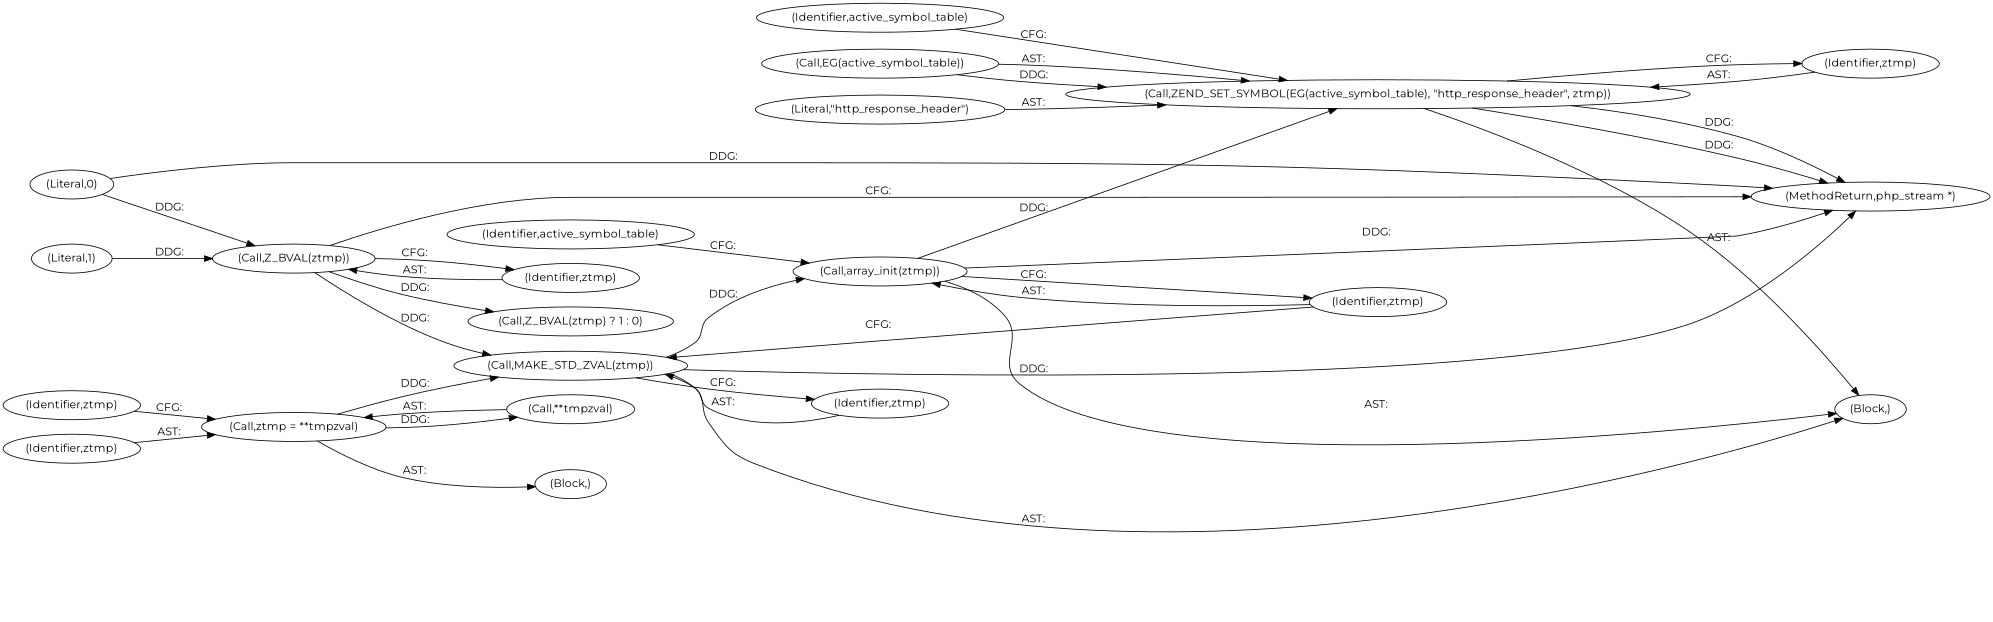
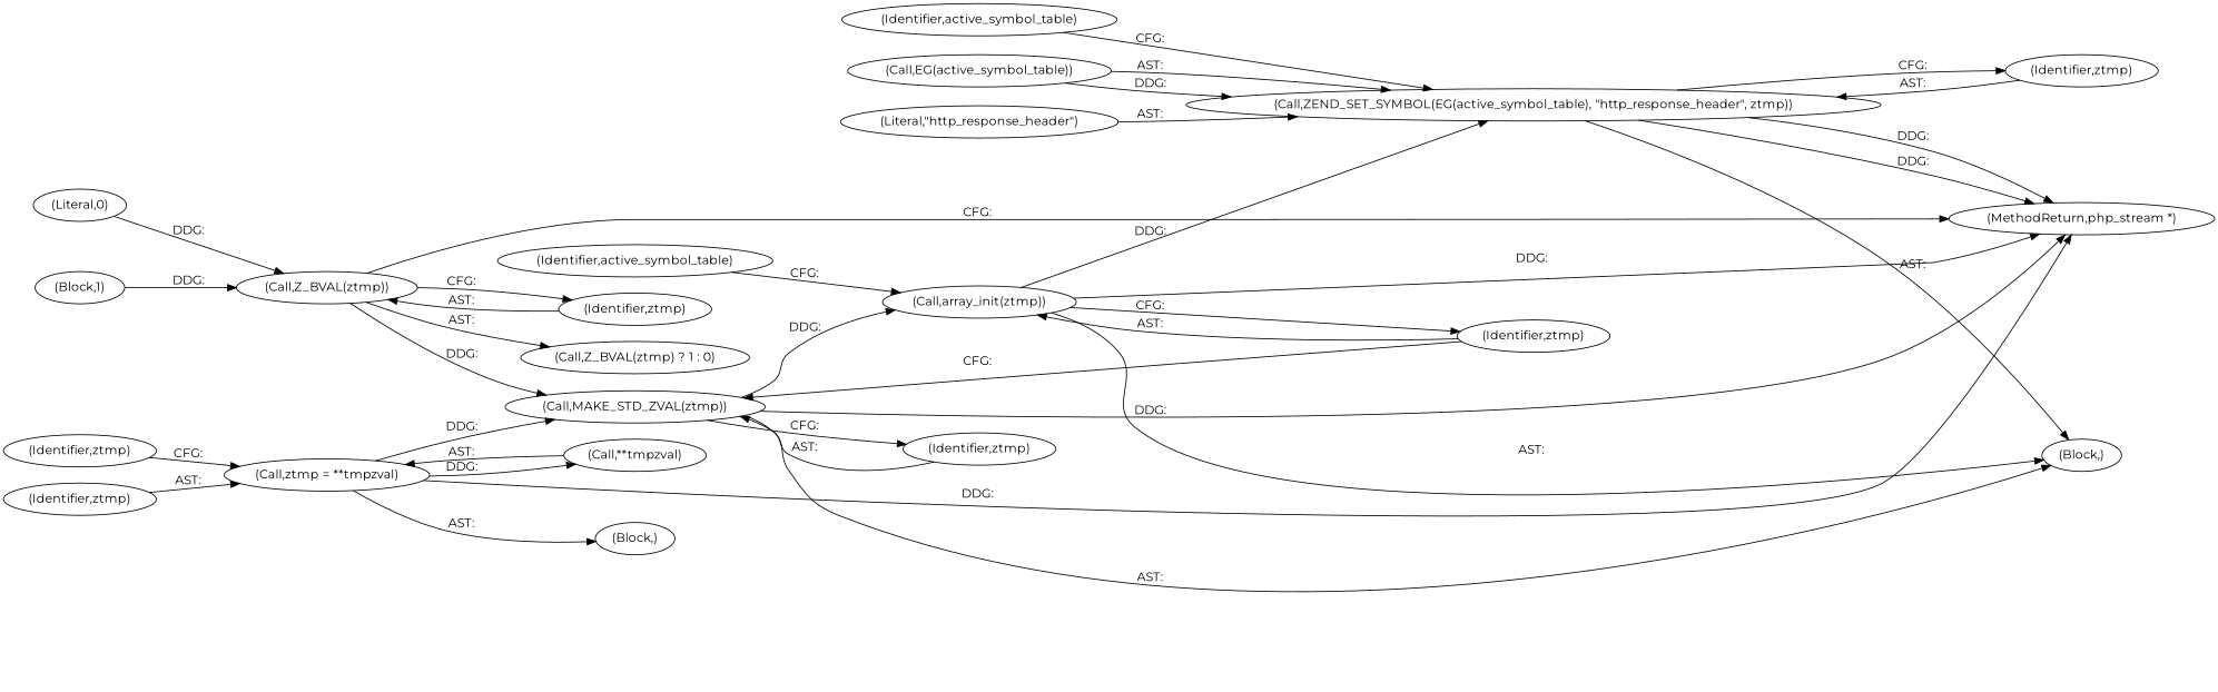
  digraph {
    fontname=Montserrat
    rankdir=LR
    node [fontname=Montserrat]
    edge [fontname=Montserrat]
    n1 [label="(Call,MAKE_STD_ZVAL(ztmp))"]
    n2 [label="(Call,array_init(ztmp))"]
    n3 [label="(Block,)"]
    n4 [label="(MethodReturn,php_stream *)"]
    n5 [label="(Identifier,ztmp)"]
    n6 [label="(Call,ZEND_SET_SYMBOL(EG(active_symbol_table), \"http_response_header\", ztmp))"]
    n7 [label="(Identifier,ztmp)"]
    n8 [label="(Call,Z_BVAL(ztmp))"]
    n9 [label="(Call,Z_BVAL(ztmp) ? 1 : 0)"]
    n10 [label="(Identifier,ztmp)"]
    n11 [label="(Call,ztmp = **tmpzval)"]
    n12 [label="(Call,**tmpzval)"]
    n13 [label="(Block,)"]
    n14 [label="(Identifier,ztmp)"]
-   n15 [label="(Literal,1)"]
+   n15 [label="(Block,1)"]
    n16 [label="(Identifier,ztmp)"]
    n17 [label="(Identifier,active_symbol_table)"]
    n18 [label="(Literal,0)"]
    n19 [label="(Call,EG(active_symbol_table))"]
    n20 [label="(Identifier,ztmp)"]
    n21 [label="(Identifier,active_symbol_table)"]
    n22 [label="(Literal,\"http_response_header\")"]
    n1 -> n2 [label="DDG: "]
    n1 -> n3 [label="AST: "]
    n1 -> n4 [label="DDG: "]
    n1 -> n5 [label="CFG: "]
    n2 -> n3 [label="AST: "]
    n2 -> n4 [label="DDG: "]
    n2 -> n6 [label="DDG: "]
    n2 -> n7 [label="CFG: "]
    n5 -> n1 [label="AST: "]
    n6 -> n3 [label="AST: "]
    n6 -> n4 [label="DDG: "]
    n6 -> n4 [label="DDG: "]
    n6 -> n14 [label="CFG: "]
    n7 -> n1 [label="CFG: "]
    n7 -> n2 [label="AST: "]
    n8 -> n1 [label="DDG: "]
    n8 -> n4 [label="CFG: "]
-   n8 -> n9 [label="DDG: "]
+   n8 -> n9 [label="AST: "]
    n8 -> n10 [label="CFG: "]
    n10 -> n8 [label="AST: "]
    n11 -> n1 [label="DDG: "]
-   n18 -> n4 [label="DDG: "]
+   n11 -> n4 [label="DDG: "]
    n11 -> n12 [label="DDG: "]
    n11 -> n13 [label="AST: "]
    n12 -> n11 [label="AST: "]
    n14 -> n6 [label="AST: "]
    n15 -> n8 [label="DDG: "]
    n16 -> n11 [label="AST: "]
    n17 -> n6 [label="CFG: "]
    n18 -> n8 [label="DDG: "]
    n19 -> n6 [label="AST: "]
    n19 -> n6 [label="DDG: "]
    n20 -> n11 [label="CFG: "]
    n21 -> n2 [label="CFG: "]
    n22 -> n6 [label="AST: "]
  }
